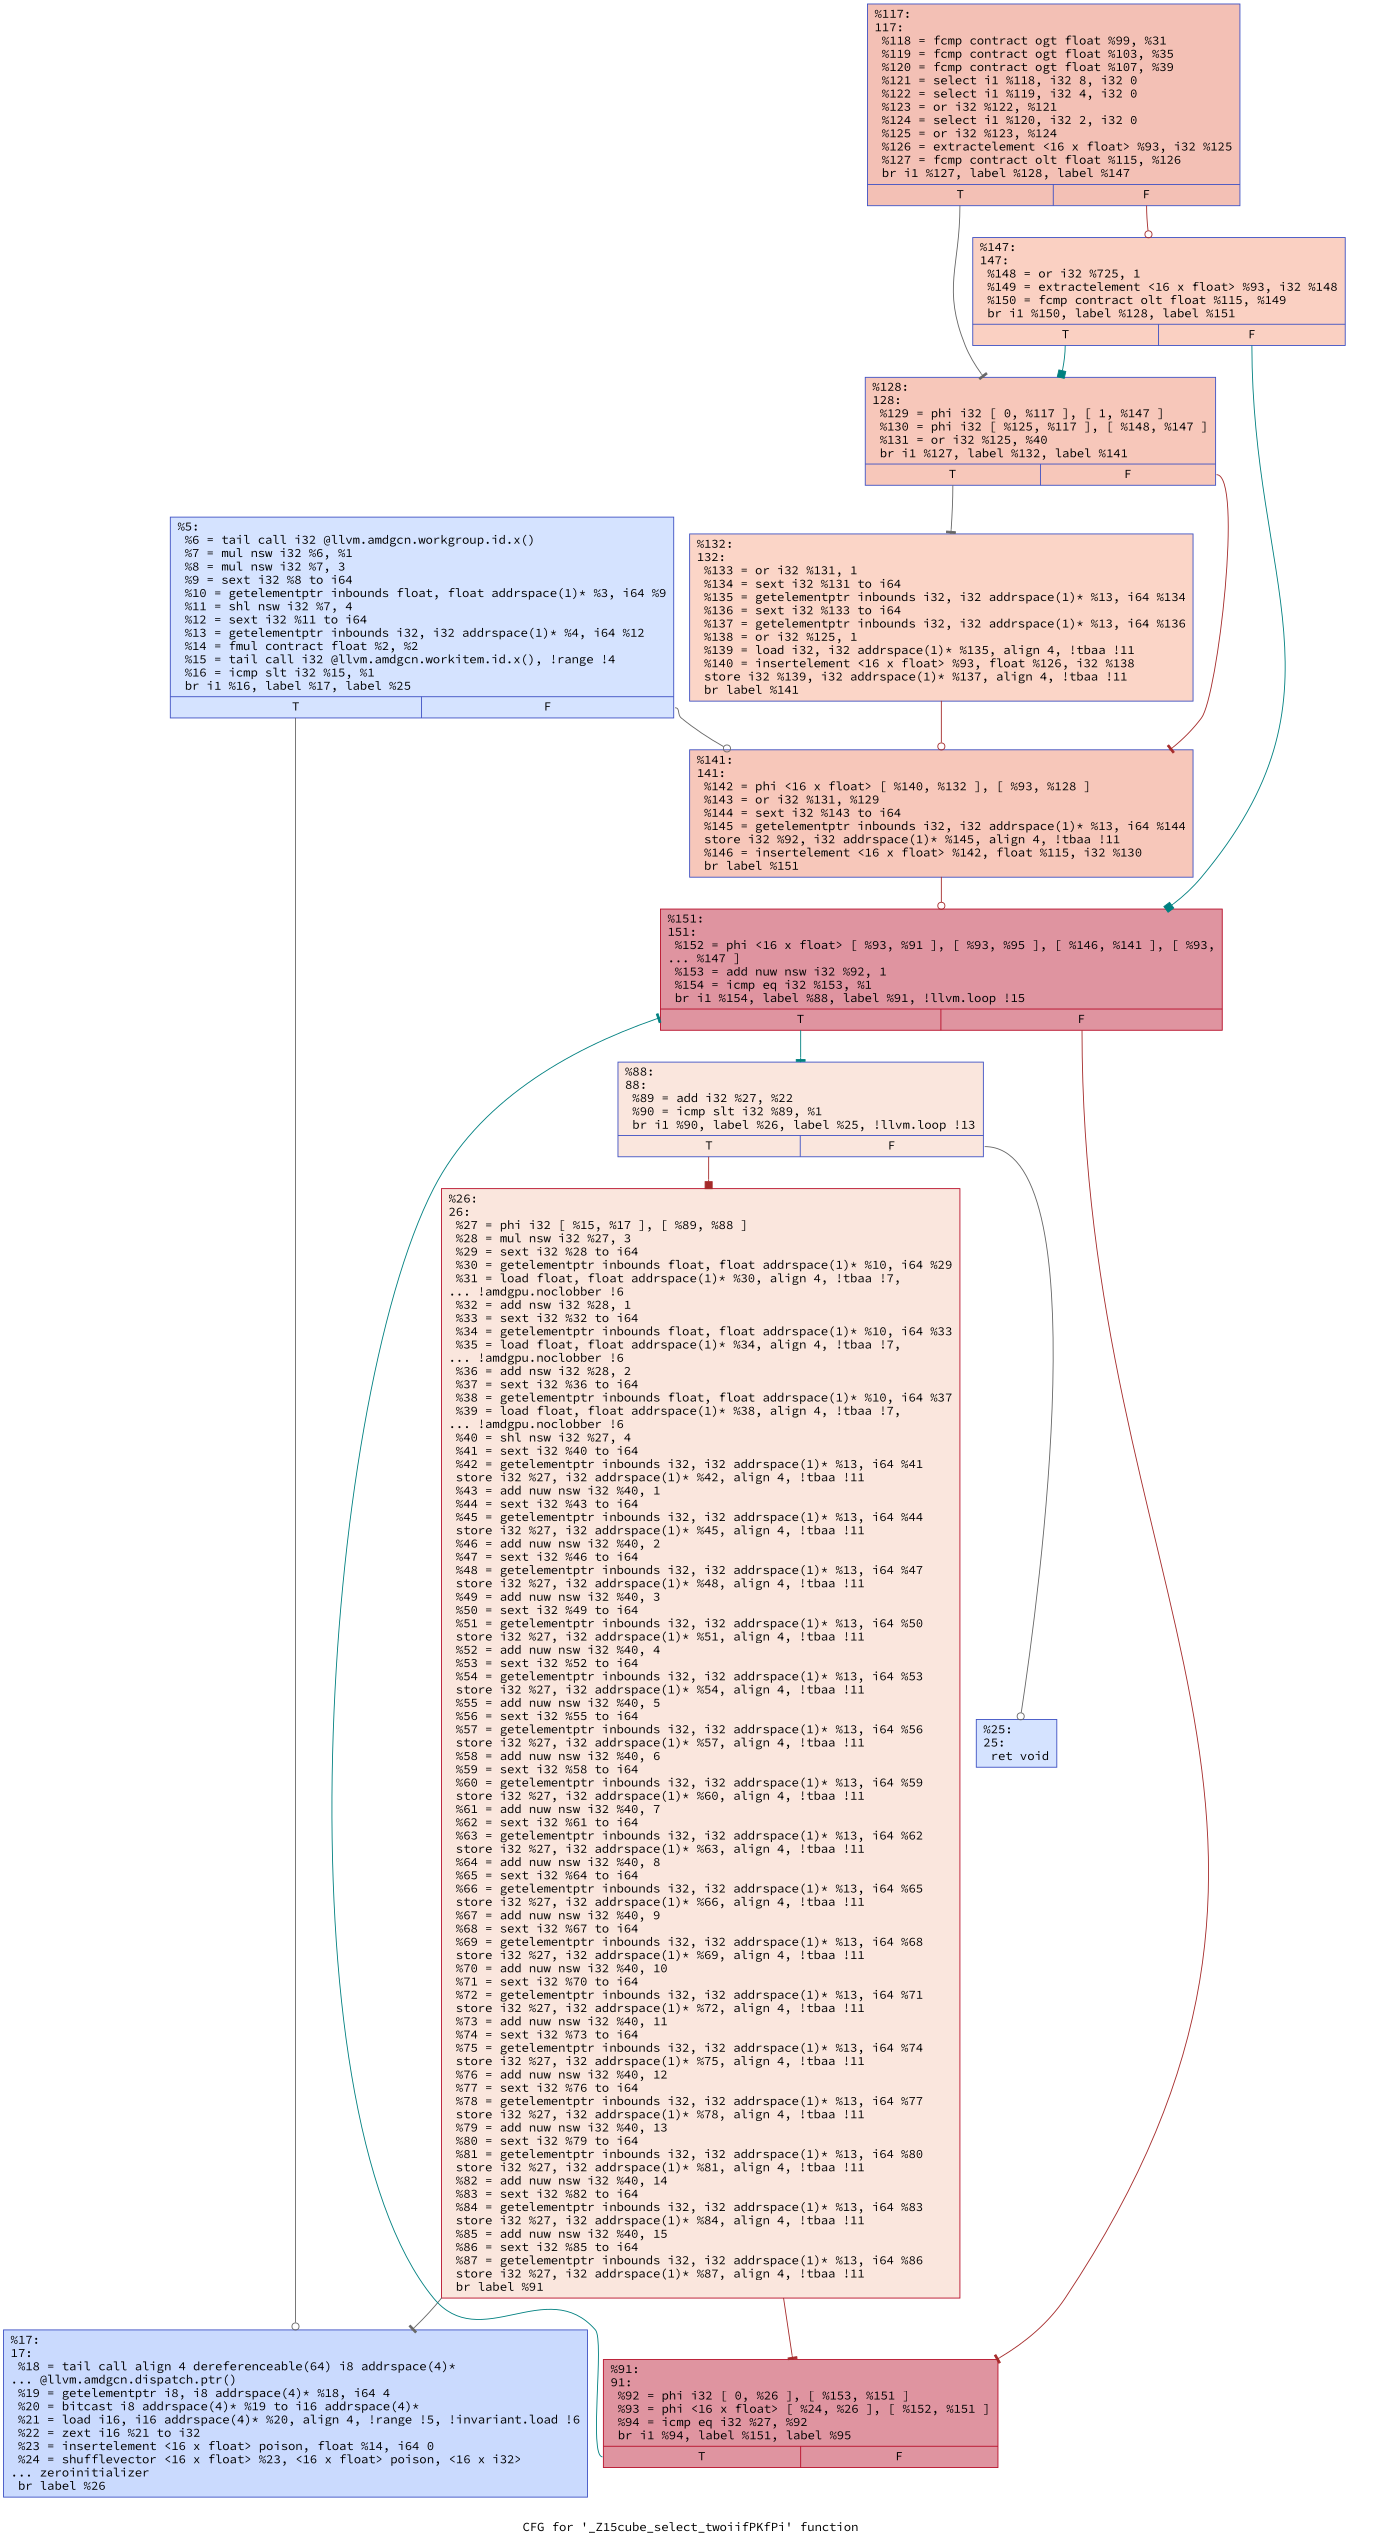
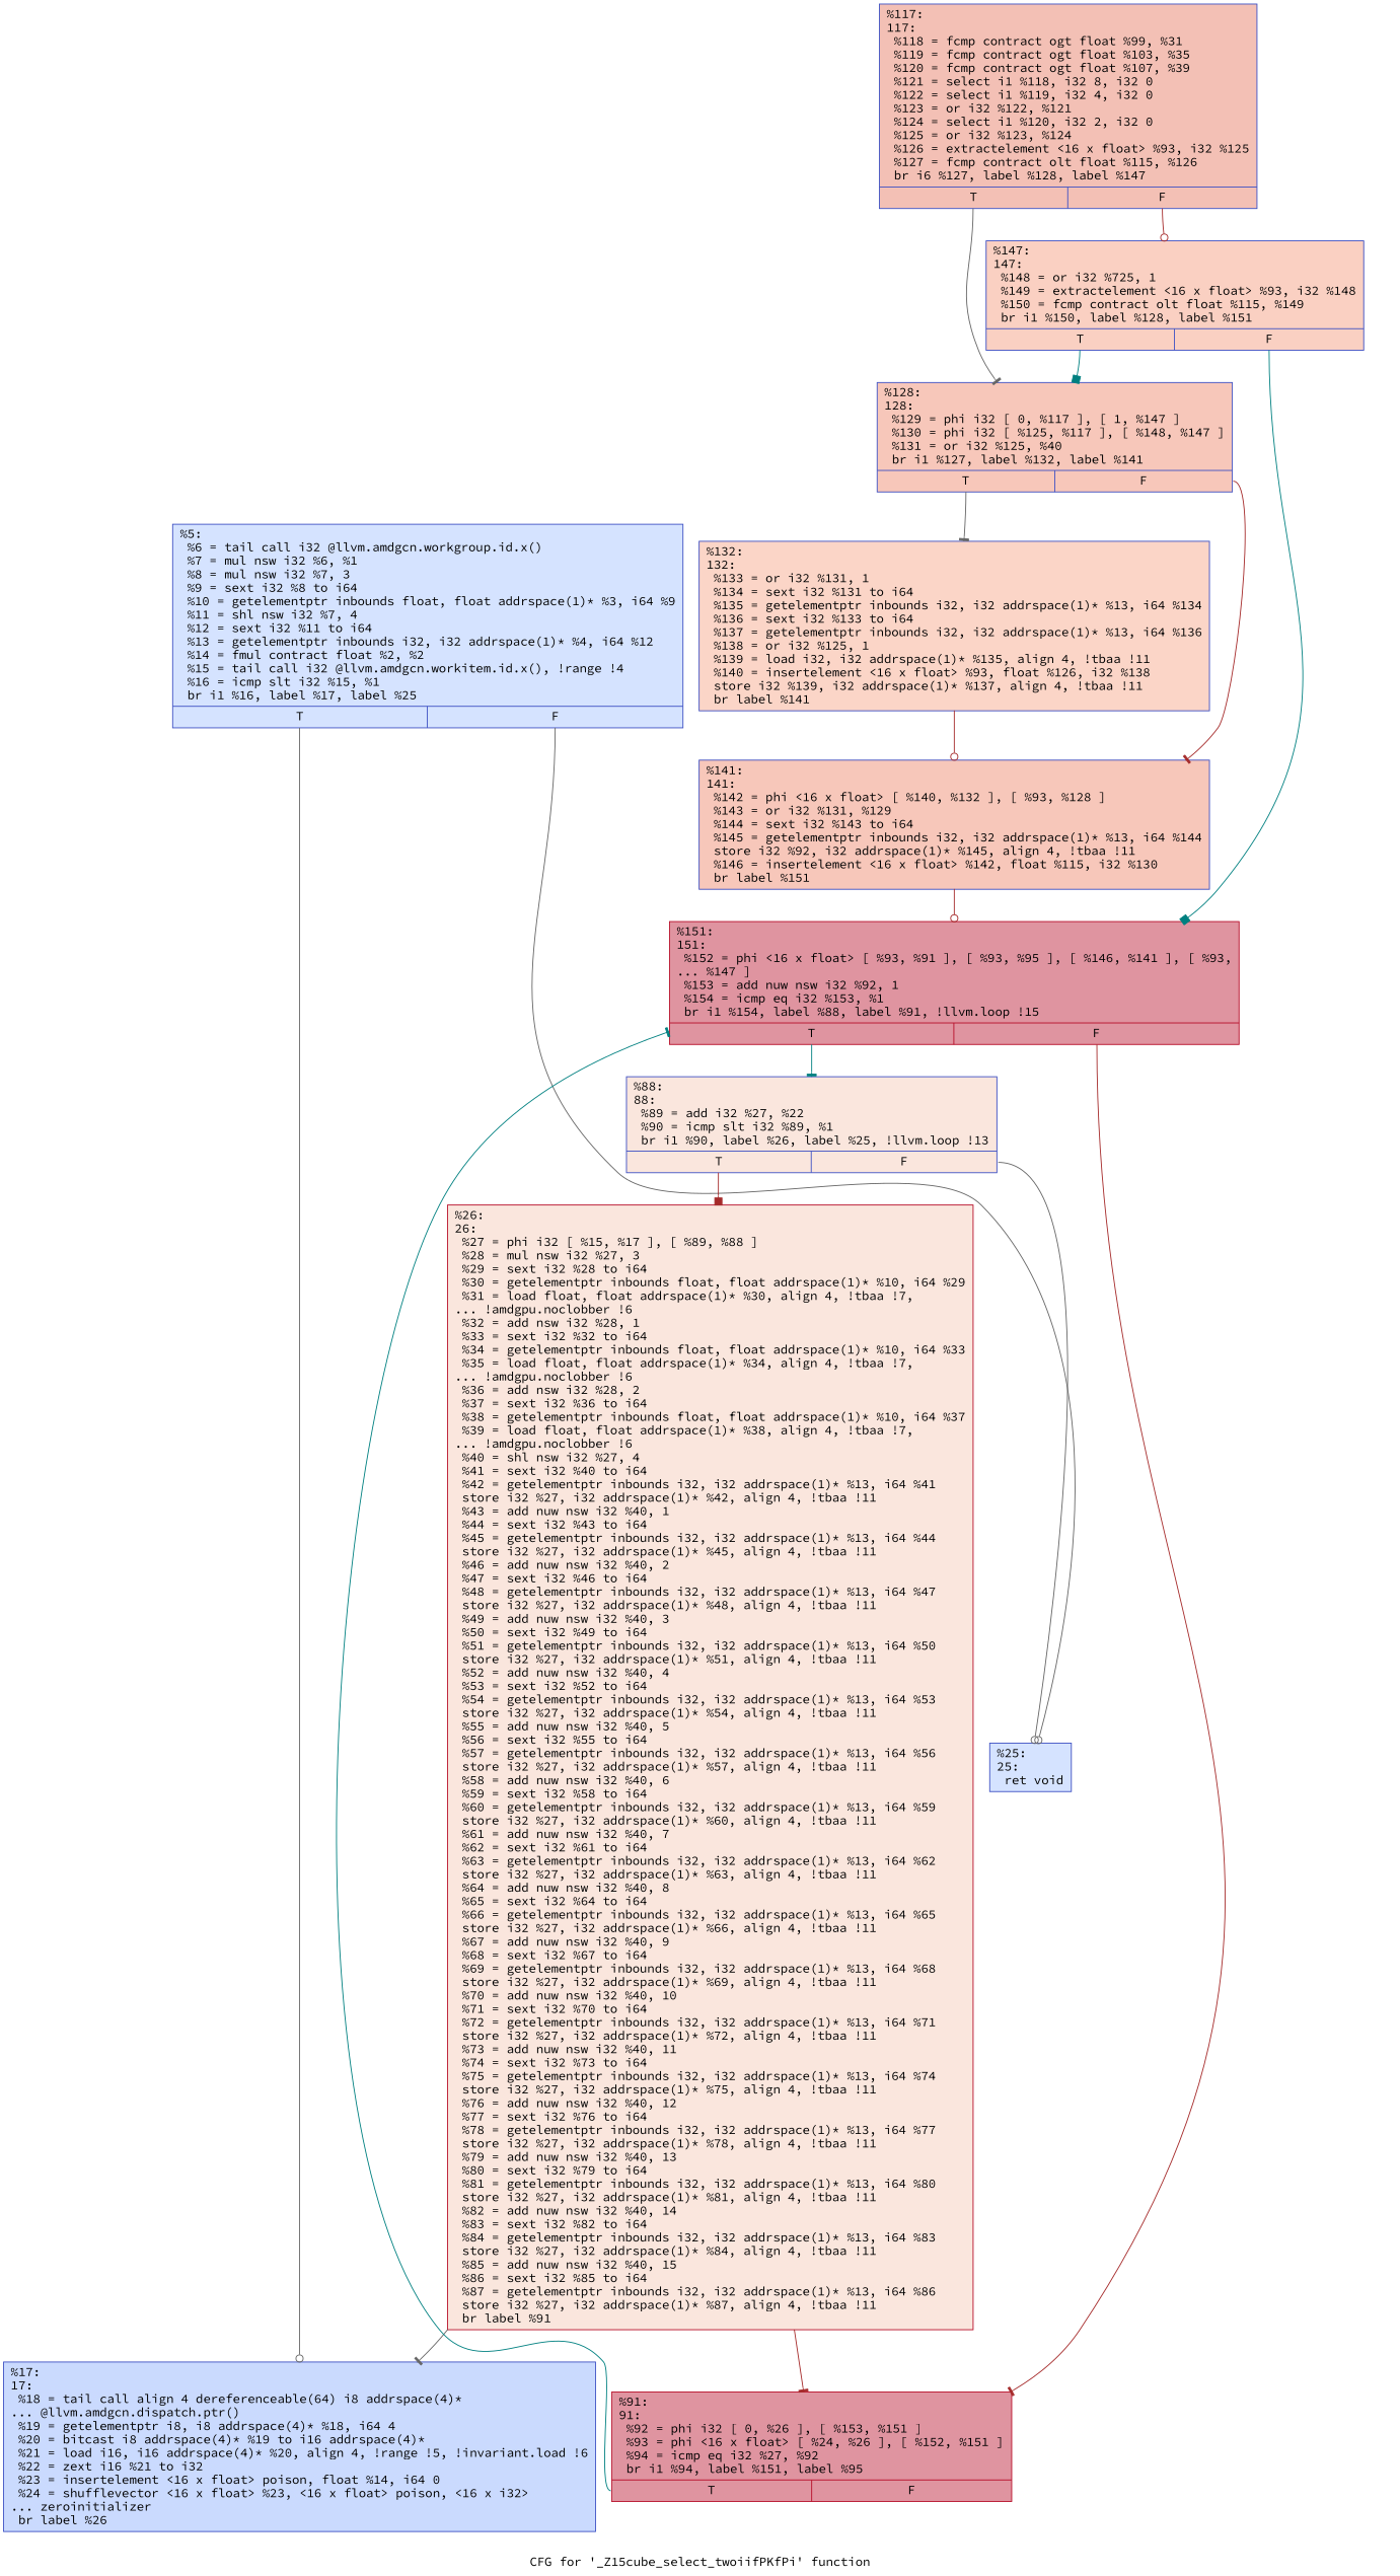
  digraph {
    fontname="Source Code Pro"
    label="CFG for '_Z15cube_select_twoiifPKfPi' function"
    node [color="#3d50c3ff" fillcolor="#a1c0ff70" fontname="Source Code Pro" shape=record style=filled]
    edge [arrowhead=tee color=brown fontname="Source Code Pro" tailport=s0]
    n1 [label="{%5:\l  %6 = tail call i32 @llvm.amdgcn.workgroup.id.x()\l  %7 = mul nsw i32 %6, %1\l  %8 = mul nsw i32 %7, 3\l  %9 = sext i32 %8 to i64\l  %10 = getelementptr inbounds float, float addrspace(1)* %3, i64 %9\l  %11 = shl nsw i32 %7, 4\l  %12 = sext i32 %11 to i64\l  %13 = getelementptr inbounds i32, i32 addrspace(1)* %4, i64 %12\l  %14 = fmul contract float %2, %2\l  %15 = tail call i32 @llvm.amdgcn.workitem.id.x(), !range !4\l  %16 = icmp slt i32 %15, %1\l  br i1 %16, label %17, label %25\l|{<s0>T|<s1>F}}"]
    n2 [fillcolor="#88abfd70" label="{%17:\l17:                                               \l  %18 = tail call align 4 dereferenceable(64) i8 addrspace(4)*\l... @llvm.amdgcn.dispatch.ptr()\l  %19 = getelementptr i8, i8 addrspace(4)* %18, i64 4\l  %20 = bitcast i8 addrspace(4)* %19 to i16 addrspace(4)*\l  %21 = load i16, i16 addrspace(4)* %20, align 4, !range !5, !invariant.load !6\l  %22 = zext i16 %21 to i32\l  %23 = insertelement \<16 x float\> poison, float %14, i64 0\l  %24 = shufflevector \<16 x float\> %23, \<16 x float\> poison, \<16 x i32\>\l... zeroinitializer\l  br label %26\l}"]
    n3 [label="{%25:\l25:                                               \l  ret void\l}"]
    n4 [color="#b70d28ff" fillcolor="#f3c7b170" label="{%26:\l26:                                               \l  %27 = phi i32 [ %15, %17 ], [ %89, %88 ]\l  %28 = mul nsw i32 %27, 3\l  %29 = sext i32 %28 to i64\l  %30 = getelementptr inbounds float, float addrspace(1)* %10, i64 %29\l  %31 = load float, float addrspace(1)* %30, align 4, !tbaa !7,\l... !amdgpu.noclobber !6\l  %32 = add nsw i32 %28, 1\l  %33 = sext i32 %32 to i64\l  %34 = getelementptr inbounds float, float addrspace(1)* %10, i64 %33\l  %35 = load float, float addrspace(1)* %34, align 4, !tbaa !7,\l... !amdgpu.noclobber !6\l  %36 = add nsw i32 %28, 2\l  %37 = sext i32 %36 to i64\l  %38 = getelementptr inbounds float, float addrspace(1)* %10, i64 %37\l  %39 = load float, float addrspace(1)* %38, align 4, !tbaa !7,\l... !amdgpu.noclobber !6\l  %40 = shl nsw i32 %27, 4\l  %41 = sext i32 %40 to i64\l  %42 = getelementptr inbounds i32, i32 addrspace(1)* %13, i64 %41\l  store i32 %27, i32 addrspace(1)* %42, align 4, !tbaa !11\l  %43 = add nuw nsw i32 %40, 1\l  %44 = sext i32 %43 to i64\l  %45 = getelementptr inbounds i32, i32 addrspace(1)* %13, i64 %44\l  store i32 %27, i32 addrspace(1)* %45, align 4, !tbaa !11\l  %46 = add nuw nsw i32 %40, 2\l  %47 = sext i32 %46 to i64\l  %48 = getelementptr inbounds i32, i32 addrspace(1)* %13, i64 %47\l  store i32 %27, i32 addrspace(1)* %48, align 4, !tbaa !11\l  %49 = add nuw nsw i32 %40, 3\l  %50 = sext i32 %49 to i64\l  %51 = getelementptr inbounds i32, i32 addrspace(1)* %13, i64 %50\l  store i32 %27, i32 addrspace(1)* %51, align 4, !tbaa !11\l  %52 = add nuw nsw i32 %40, 4\l  %53 = sext i32 %52 to i64\l  %54 = getelementptr inbounds i32, i32 addrspace(1)* %13, i64 %53\l  store i32 %27, i32 addrspace(1)* %54, align 4, !tbaa !11\l  %55 = add nuw nsw i32 %40, 5\l  %56 = sext i32 %55 to i64\l  %57 = getelementptr inbounds i32, i32 addrspace(1)* %13, i64 %56\l  store i32 %27, i32 addrspace(1)* %57, align 4, !tbaa !11\l  %58 = add nuw nsw i32 %40, 6\l  %59 = sext i32 %58 to i64\l  %60 = getelementptr inbounds i32, i32 addrspace(1)* %13, i64 %59\l  store i32 %27, i32 addrspace(1)* %60, align 4, !tbaa !11\l  %61 = add nuw nsw i32 %40, 7\l  %62 = sext i32 %61 to i64\l  %63 = getelementptr inbounds i32, i32 addrspace(1)* %13, i64 %62\l  store i32 %27, i32 addrspace(1)* %63, align 4, !tbaa !11\l  %64 = add nuw nsw i32 %40, 8\l  %65 = sext i32 %64 to i64\l  %66 = getelementptr inbounds i32, i32 addrspace(1)* %13, i64 %65\l  store i32 %27, i32 addrspace(1)* %66, align 4, !tbaa !11\l  %67 = add nuw nsw i32 %40, 9\l  %68 = sext i32 %67 to i64\l  %69 = getelementptr inbounds i32, i32 addrspace(1)* %13, i64 %68\l  store i32 %27, i32 addrspace(1)* %69, align 4, !tbaa !11\l  %70 = add nuw nsw i32 %40, 10\l  %71 = sext i32 %70 to i64\l  %72 = getelementptr inbounds i32, i32 addrspace(1)* %13, i64 %71\l  store i32 %27, i32 addrspace(1)* %72, align 4, !tbaa !11\l  %73 = add nuw nsw i32 %40, 11\l  %74 = sext i32 %73 to i64\l  %75 = getelementptr inbounds i32, i32 addrspace(1)* %13, i64 %74\l  store i32 %27, i32 addrspace(1)* %75, align 4, !tbaa !11\l  %76 = add nuw nsw i32 %40, 12\l  %77 = sext i32 %76 to i64\l  %78 = getelementptr inbounds i32, i32 addrspace(1)* %13, i64 %77\l  store i32 %27, i32 addrspace(1)* %78, align 4, !tbaa !11\l  %79 = add nuw nsw i32 %40, 13\l  %80 = sext i32 %79 to i64\l  %81 = getelementptr inbounds i32, i32 addrspace(1)* %13, i64 %80\l  store i32 %27, i32 addrspace(1)* %81, align 4, !tbaa !11\l  %82 = add nuw nsw i32 %40, 14\l  %83 = sext i32 %82 to i64\l  %84 = getelementptr inbounds i32, i32 addrspace(1)* %13, i64 %83\l  store i32 %27, i32 addrspace(1)* %84, align 4, !tbaa !11\l  %85 = add nuw nsw i32 %40, 15\l  %86 = sext i32 %85 to i64\l  %87 = getelementptr inbounds i32, i32 addrspace(1)* %13, i64 %86\l  store i32 %27, i32 addrspace(1)* %87, align 4, !tbaa !11\l  br label %91\l}"]
    n5 [color="#b70d28ff" fillcolor="#b70d2870" label="{%91:\l91:                                               \l  %92 = phi i32 [ 0, %26 ], [ %153, %151 ]\l  %93 = phi \<16 x float\> [ %24, %26 ], [ %152, %151 ]\l  %94 = icmp eq i32 %27, %92\l  br i1 %94, label %151, label %95\l|{<s0>T|<s1>F}}"]
    n6 [color="#b70d28ff" fillcolor="#b70d2870" label="{%151:\l151:                                              \l  %152 = phi \<16 x float\> [ %93, %91 ], [ %93, %95 ], [ %146, %141 ], [ %93,\l... %147 ]\l  %153 = add nuw nsw i32 %92, 1\l  %154 = icmp eq i32 %153, %1\l  br i1 %154, label %88, label %91, !llvm.loop !15\l|{<s0>T|<s1>F}}"]
    n7 [fillcolor="#f3c7b170" label="{%88:\l88:                                               \l  %89 = add i32 %27, %22\l  %90 = icmp slt i32 %89, %1\l  br i1 %90, label %26, label %25, !llvm.loop !13\l|{<s0>T|<s1>F}}"]
-   n8 [fillcolor="#e5705870" label="{%117:\l117:                                              \l  %118 = fcmp contract ogt float %99, %31\l  %119 = fcmp contract ogt float %103, %35\l  %120 = fcmp contract ogt float %107, %39\l  %121 = select i1 %118, i32 8, i32 0\l  %122 = select i1 %119, i32 4, i32 0\l  %123 = or i32 %122, %121\l  %124 = select i1 %120, i32 2, i32 0\l  %125 = or i32 %123, %124\l  %126 = extractelement \<16 x float\> %93, i32 %125\l  %127 = fcmp contract olt float %115, %126\l  br i1 %127, label %128, label %147\l|{<s0>T|<s1>F}}"]
+   n8 [fillcolor="#e5705870" label="{%117:\l117:                                              \l  %118 = fcmp contract ogt float %99, %31\l  %119 = fcmp contract ogt float %103, %35\l  %120 = fcmp contract ogt float %107, %39\l  %121 = select i1 %118, i32 8, i32 0\l  %122 = select i1 %119, i32 4, i32 0\l  %123 = or i32 %122, %121\l  %124 = select i1 %120, i32 2, i32 0\l  %125 = or i32 %123, %124\l  %126 = extractelement \<16 x float\> %93, i32 %125\l  %127 = fcmp contract olt float %115, %126\l  br i6 %127, label %128, label %147\l|{<s0>T|<s1>F}}"]
    n9 [fillcolor="#ec7f6370" label="{%128:\l128:                                              \l  %129 = phi i32 [ 0, %117 ], [ 1, %147 ]\l  %130 = phi i32 [ %125, %117 ], [ %148, %147 ]\l  %131 = or i32 %125, %40\l  br i1 %127, label %132, label %141\l|{<s0>T|<s1>F}}"]
    n10 [fillcolor="#f3947570" label="{%147:\l147:                                              \l  %148 = or i32 %725, 1\l  %149 = extractelement \<16 x float\> %93, i32 %148\l  %150 = fcmp contract olt float %115, %149\l  br i1 %150, label %128, label %151\l|{<s0>T|<s1>F}}"]
    n11 [fillcolor="#f5a08170" label="{%132:\l132:                                              \l  %133 = or i32 %131, 1\l  %134 = sext i32 %131 to i64\l  %135 = getelementptr inbounds i32, i32 addrspace(1)* %13, i64 %134\l  %136 = sext i32 %133 to i64\l  %137 = getelementptr inbounds i32, i32 addrspace(1)* %13, i64 %136\l  %138 = or i32 %125, 1\l  %139 = load i32, i32 addrspace(1)* %135, align 4, !tbaa !11\l  %140 = insertelement \<16 x float\> %93, float %126, i32 %138\l  store i32 %139, i32 addrspace(1)* %137, align 4, !tbaa !11\l  br label %141\l}"]
    n12 [fillcolor="#ec7f6370" label="{%141:\l141:                                              \l  %142 = phi \<16 x float\> [ %140, %132 ], [ %93, %128 ]\l  %143 = or i32 %131, %129\l  %144 = sext i32 %143 to i64\l  %145 = getelementptr inbounds i32, i32 addrspace(1)* %13, i64 %144\l  store i32 %92, i32 addrspace(1)* %145, align 4, !tbaa !11\l  %146 = insertelement \<16 x float\> %142, float %115, i32 %130\l  br label %151\l}"]
    n1 -> n2 [arrowhead=odot color=gray40]
-   n1 -> n12 [arrowhead=odot color=gray40 tailport=s1]
+   n1 -> n3 [arrowhead=odot color=gray40 tailport=s1]
    n4 -> n2 [color=gray40]
    n4 -> n5
    n5 -> n6 [color=teal]
    n6 -> n5 [tailport=s1]
    n6 -> n7 [color=teal]
    n7 -> n3 [arrowhead=odot color=gray40 tailport=s1]
    n7 -> n4 [arrowhead=box]
    n8 -> n9 [color=gray40]
    n8 -> n10 [arrowhead=odot tailport=s1]
    n9 -> n11 [color=gray40]
    n9 -> n12 [tailport=s1]
    n10 -> n6 [arrowhead=box color=teal tailport=s1]
    n10 -> n9 [arrowhead=box color=teal]
    n11 -> n12 [arrowhead=odot]
    n12 -> n6 [arrowhead=odot]
  }
